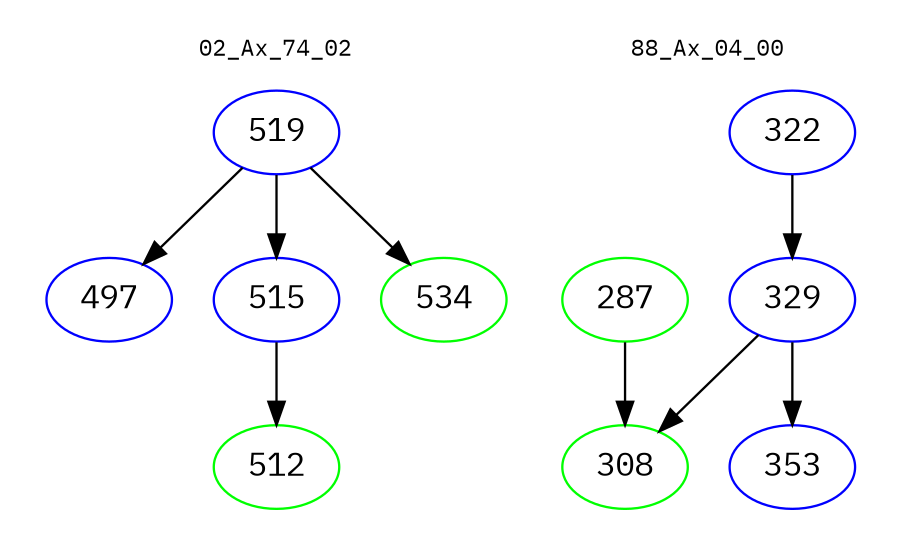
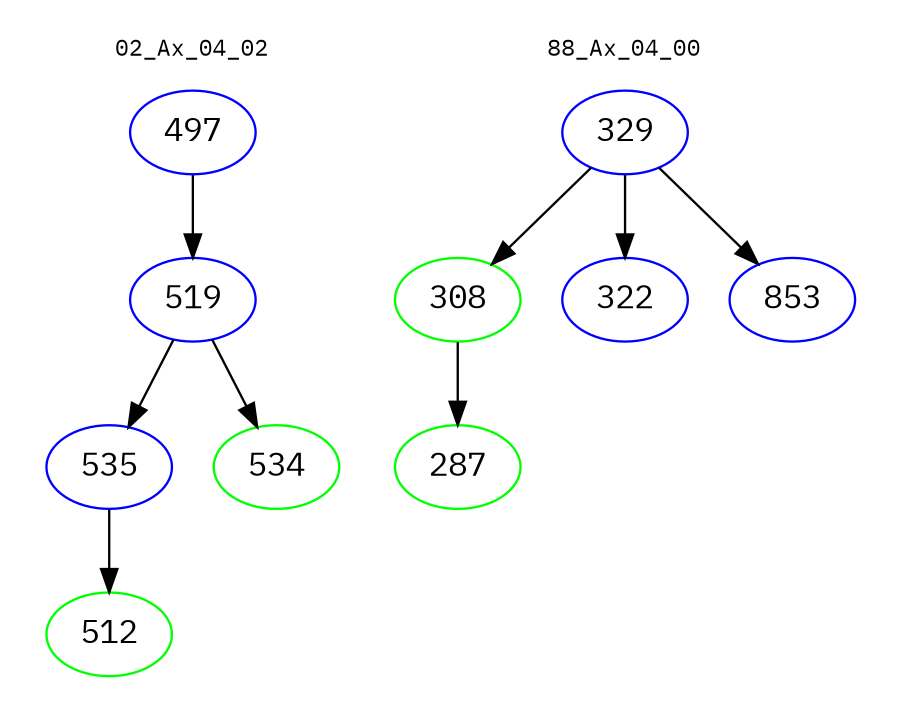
  digraph {
    fontname="IBM Plex Mono"
    node [color=blue fontname="IBM Plex Mono"]
    edge [color=black fontname="IBM Plex Mono"]
    n1 [label=519]
    n2 [label=497]
-   n3 [label=515]
+   n3 [label=535]
    n4 [color=green label=534]
    n5 [color=green label=512]
    n6 [label=329]
    n7 [color=green label=308]
    n8 [label=322]
-   n9 [label=353]
+   n9 [label=853]
    n10 [color=green label=287]
    subgraph cluster_1 {
      color=white
      fontsize=10
-     label="02_Ax_74_02"
+     label="02_Ax_04_02"
      n1
      n2
      n3
      n4
      n5
    }
    subgraph cluster_2 {
      color=white
      fontsize=10
      label="88_Ax_04_00"
      n6
      n7
      n8
      n9
      n10
    }
-   n1 -> n2
+   n2 -> n1
    n1 -> n3
    n1 -> n4
    n3 -> n5
    n6 -> n7
-   n8 -> n6
+   n6 -> n8
    n6 -> n9
-   n10 -> n7
+   n7 -> n10
  }
